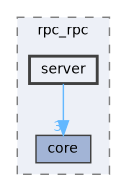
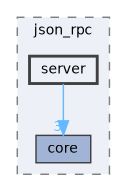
  digraph {
    compound=true
    node [color=grey25 fontname=Helvetica fontsize=10 shape=box]
    n1 [fillcolor="#a2b4d6" height=0.2 label=core style=filled width=0.4]
    n2 [fillcolor="#edf0f7" height=0.2 label=server style="filled,bold" width=0.4]
    subgraph cluster_1 {
      bgcolor="#edf0f7"
      fontname=Helvetica
      fontsize=10
-     label=rpc_rpc
+     label=json_rpc
      pencolor=grey50
      style="filled,dashed"
      n1
      n2
    }
    n2 -> n1 [color=steelblue1 fontcolor=steelblue1 fontname=Helvetica fontsize=10 headlabel=3 labeldistance=1.5 labelfontname=Helvetica labelfontsize=10]
  }
